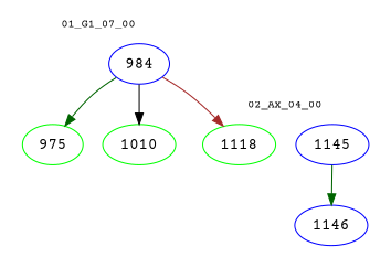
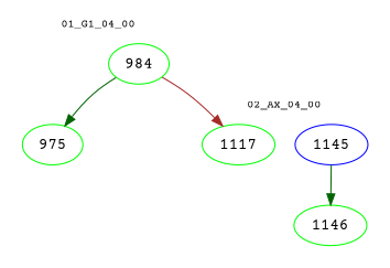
  digraph {
    fontname="Courier Prime"
    node [color=green fontname="Courier Prime"]
    edge [color=darkgreen fontname="Courier Prime"]
    n1 [color=blue label=1145]
-   n2 [label=1118]
-   n3 [color=blue label=1146]
-   n4 [color=blue label=984]
+   n2 [label=1117]
+   n3 [label=1146]
+   n4 [label=984]
    n5 [label=975]
-   n6 [label=1010]
    subgraph cluster_1 {
      color=white
      fontsize=10
      label="02_Ax_04_00"
      n1
      n2
      n3
    }
    subgraph cluster_2 {
      color=white
      fontsize=10
-     label="01_G1_07_00"
+     label="01_G1_04_00"
      n4
      n5
-     n6
    }
    n1 -> n3
    n4 -> n2 [color=brown]
    n4 -> n5
-   n4 -> n6 [color=black]
  }
